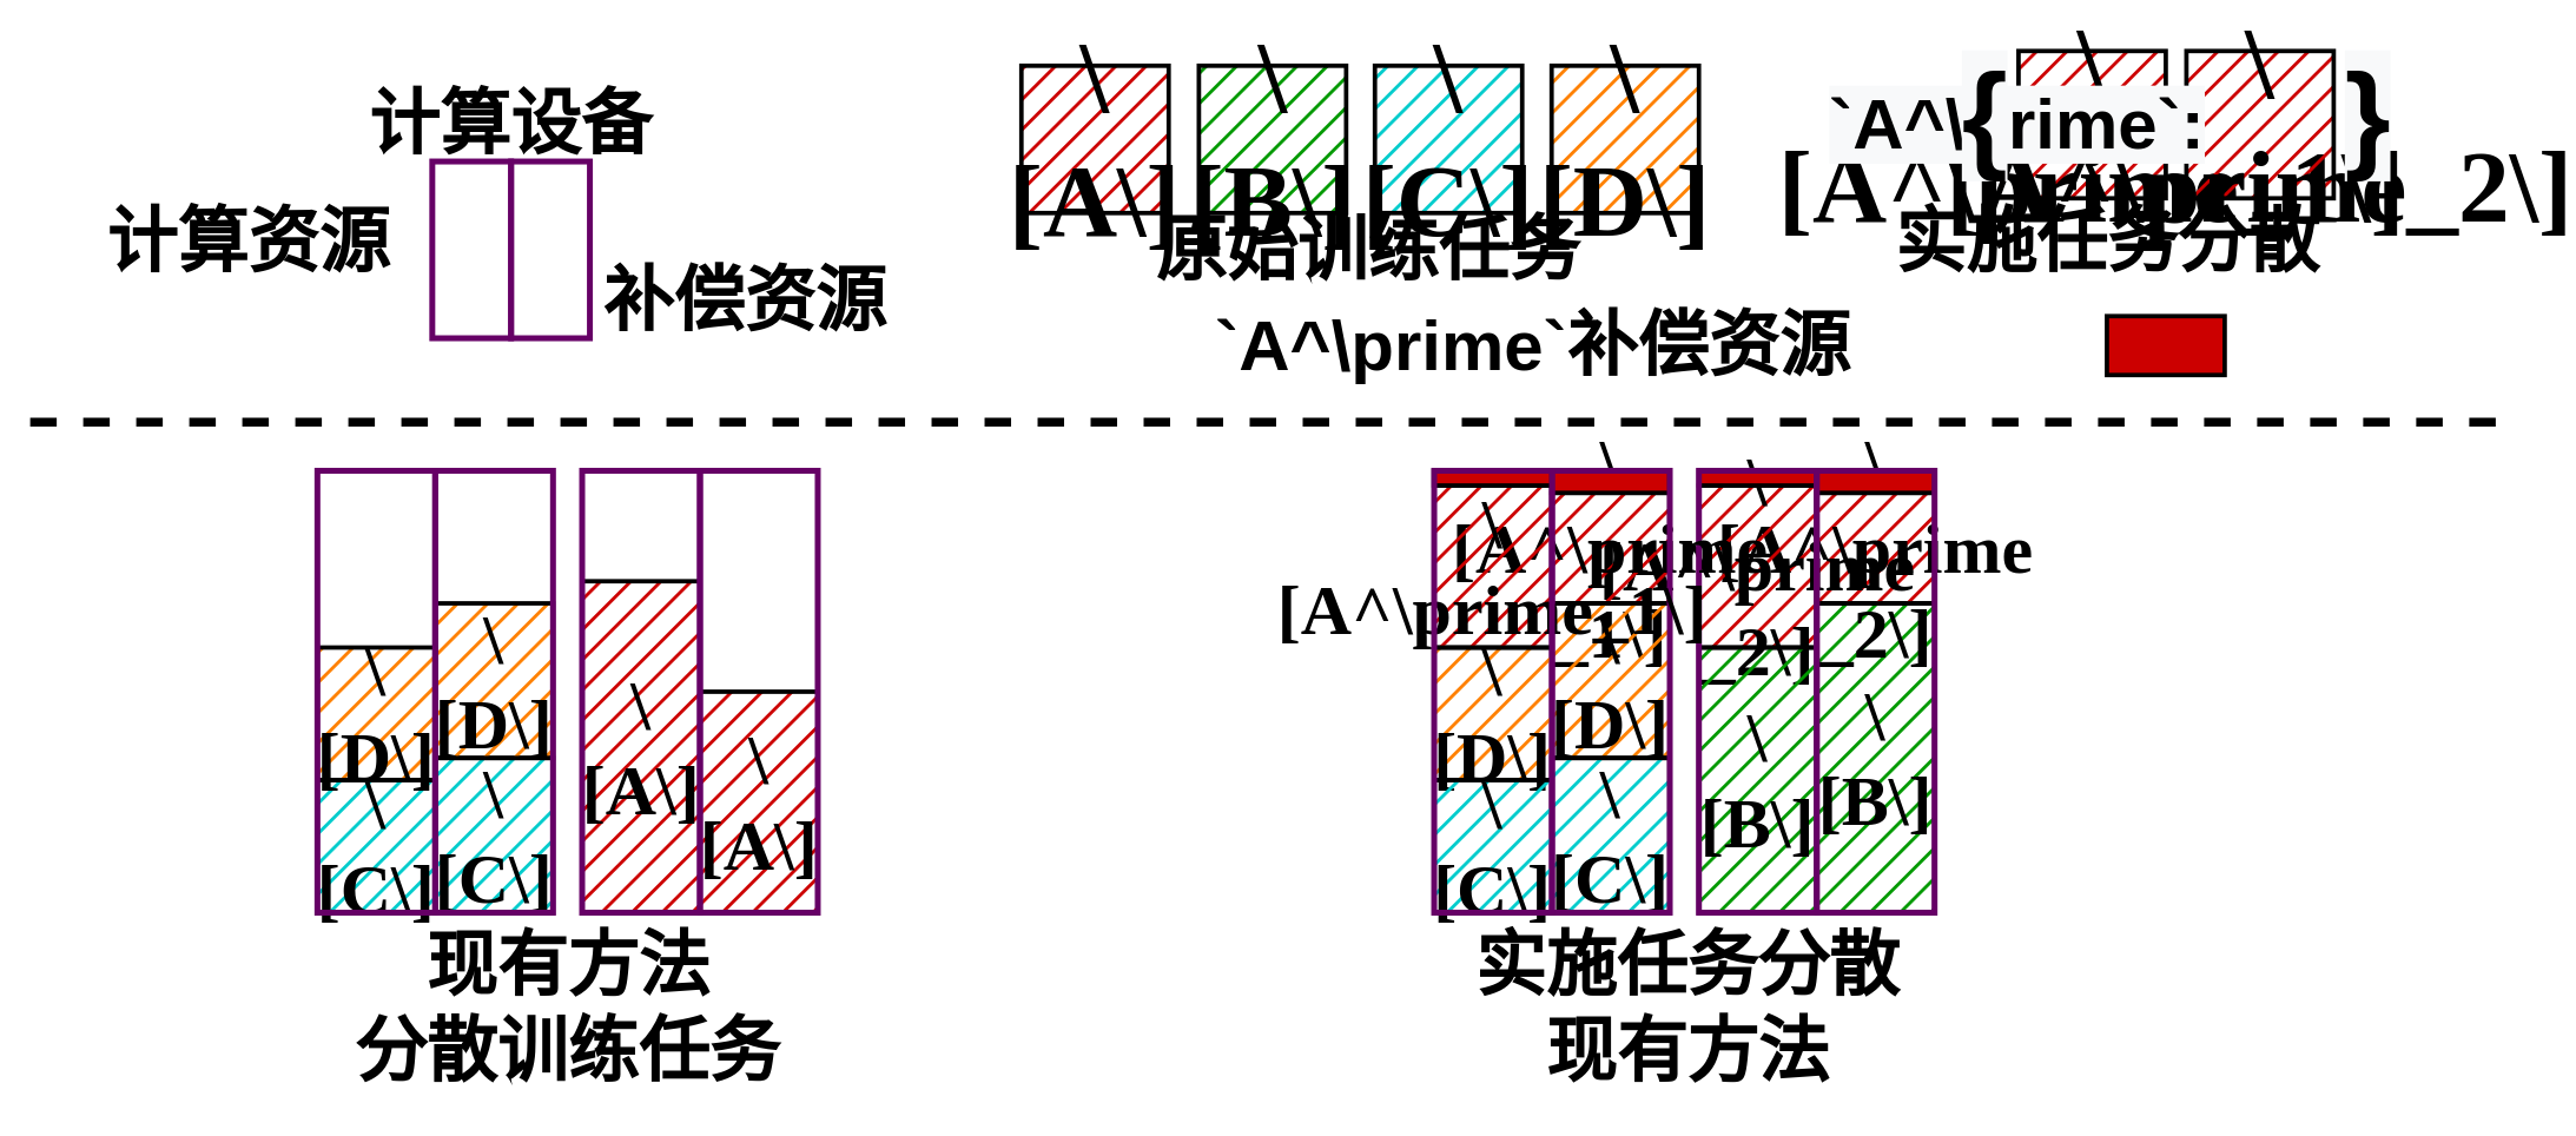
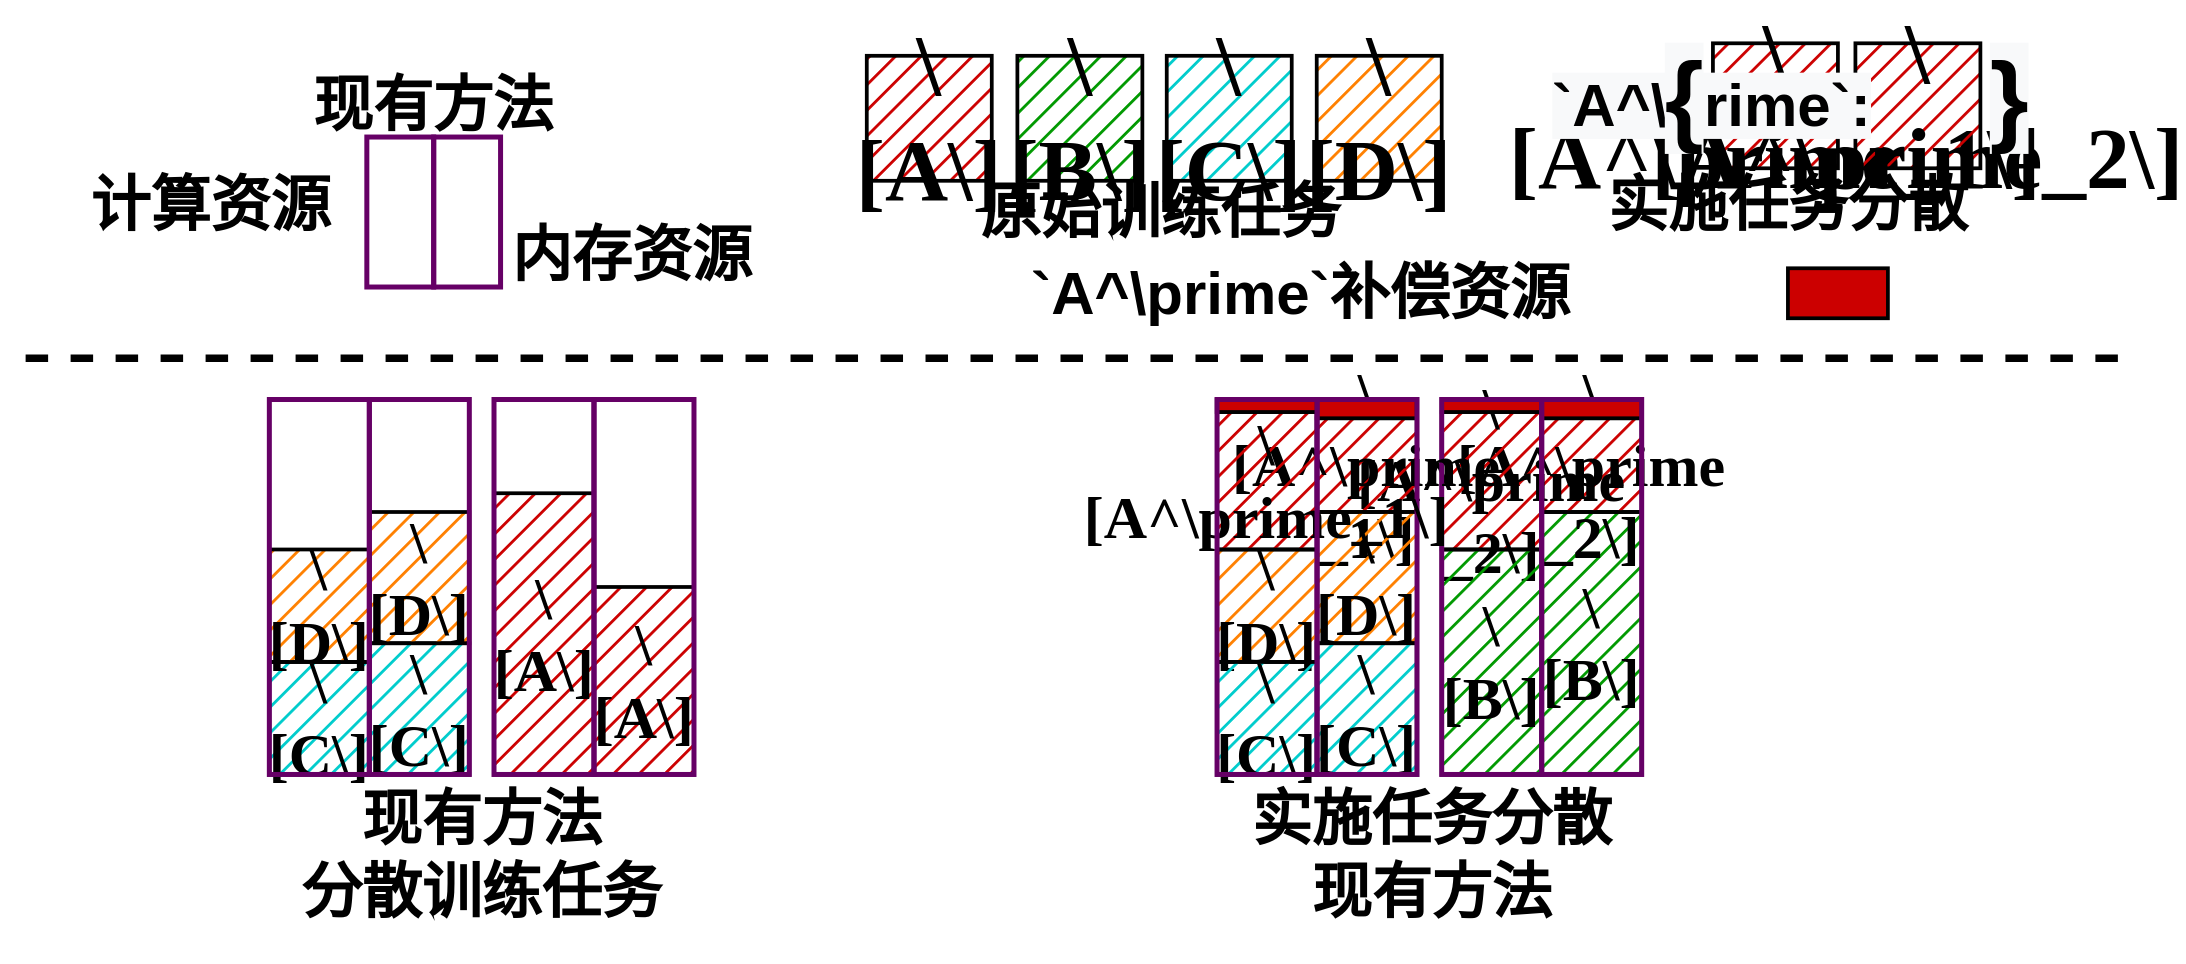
  <mxCell id="0" />
  <mxCell id="1" parent="0" />
  <mxCell id="2" value="&lt;font style=&quot;font-size: 48px;&quot;&gt;\[B\]&lt;/font&gt;" style="rounded=0;whiteSpace=wrap;html=1;strokeWidth=3;fillColor=#009900;fontColor=#000000;strokeColor=default;fillStyle=hatch;container=0;fontStyle=1;fontFamily=Arail;fontSize=48;gradientColor=none;" parent="1" vertex="1"><mxGeometry x="1233" y="405" width="80" height="210" as="geometry" /></mxCell>
  <mxCell id="3" value="\[A^\prime&lt;br&gt;_2\]" style="rounded=0;whiteSpace=wrap;html=1;strokeWidth=3;fillColor=#CC0000;fontColor=#000000;strokeColor=default;fillStyle=hatch;container=0;fontStyle=1;fontFamily=Arail;fontSize=48;gradientColor=none;" parent="1" vertex="1"><mxGeometry x="1233" y="330" width="80" height="75" as="geometry" /></mxCell>
  <mxCell id="4" value="\[A^\prime&lt;br&gt;_2\]" style="rounded=0;whiteSpace=wrap;html=1;strokeWidth=3;fillColor=#CC0000;fontColor=#000000;strokeColor=default;fillStyle=hatch;container=0;fontStyle=1;fontFamily=Arail;fontSize=48;gradientColor=none;" parent="1" vertex="1"><mxGeometry x="1153" y="325" width="80" height="110" as="geometry" /></mxCell>
  <mxCell id="5" value="&lt;font style=&quot;font-size: 48px;&quot;&gt;\[B\]&lt;/font&gt;" style="rounded=0;whiteSpace=wrap;html=1;strokeWidth=3;fillColor=#009900;fontColor=#000000;strokeColor=default;fillStyle=hatch;container=0;fontStyle=1;fontFamily=Arail;fontSize=48;gradientColor=none;" parent="1" vertex="1"><mxGeometry x="1153" y="435" width="80" height="180" as="geometry" /></mxCell>
  <mxCell id="6" value="" style="rounded=0;whiteSpace=wrap;html=1;strokeWidth=3;fillColor=#CC0000;fontColor=#000000;strokeColor=default;fillStyle=solid;container=0;fontStyle=1;fontFamily=Arail;fontSize=48;gradientColor=none;" parent="1" vertex="1"><mxGeometry x="1153" width="80" height="10" as="geometry" y="315" /></mxCell>
  <mxCell id="7" value="" style="rounded=0;whiteSpace=wrap;html=1;strokeWidth=3;fillColor=#CC0000;fontColor=#000000;strokeColor=default;fillStyle=solid;container=0;fontStyle=1;fontFamily=Arail;fontSize=48;gradientColor=none;" parent="1" vertex="1"><mxGeometry x="1233" width="80" height="15" as="geometry" y="315" /></mxCell>
  <mxCell id="8" value="" style="rounded=0;whiteSpace=wrap;html=1;strokeWidth=4;fillColor=none;strokeColor=#660066;" parent="1" vertex="1"><mxGeometry x="1233" width="80" height="300" as="geometry" y="315" /></mxCell>
  <mxCell id="9" value="" style="rounded=0;whiteSpace=wrap;html=1;strokeWidth=4;fillColor=none;strokeColor=#660066;" parent="1" vertex="1"><mxGeometry x="1153" width="80" height="300" as="geometry" y="315" /></mxCell>
  <mxCell id="10" value="&lt;font style=&quot;font-size: 48px;&quot;&gt;\[A^\prime&lt;br&gt;_1\]&lt;/font&gt;" style="rounded=0;whiteSpace=wrap;html=1;strokeWidth=3;fillColor=#CC0000;fontColor=#000000;strokeColor=default;fillStyle=hatch;container=0;fontStyle=1;fontFamily=Arail;fontSize=48;gradientColor=none;" parent="1" vertex="1"><mxGeometry x="1053" y="330" width="80" height="75" as="geometry" /></mxCell>
  <mxCell id="11" value="&lt;font style=&quot;font-size: 48px;&quot;&gt;\[D\]&lt;/font&gt;" style="rounded=0;whiteSpace=wrap;html=1;strokeWidth=3;fillColor=#FF8000;fontColor=#000000;strokeColor=default;fillStyle=hatch;container=0;fontStyle=1;fontFamily=Arail;fontSize=48;gradientColor=none;" parent="1" vertex="1"><mxGeometry x="1053.25" y="405" width="80" height="105" as="geometry" /></mxCell>
  <mxCell id="12" value="&lt;font style=&quot;font-size: 48px;&quot;&gt;\[C\]&lt;/font&gt;" style="rounded=0;whiteSpace=wrap;html=1;strokeWidth=3;fillColor=#00CCCC;fontColor=#000000;strokeColor=default;fillStyle=hatch;container=0;fontStyle=1;fontFamily=Arail;fontSize=48;gradientColor=none;" parent="1" vertex="1"><mxGeometry x="1053" y="510" width="80" height="105" as="geometry" /></mxCell>
  <mxCell id="13" value="" style="rounded=0;whiteSpace=wrap;html=1;strokeWidth=3;fillColor=#CC0000;fontColor=#000000;strokeColor=default;fillStyle=solid;container=0;fontStyle=1;fontFamily=Arail;fontSize=48;gradientColor=none;" parent="1" vertex="1"><mxGeometry x="1053" width="80" height="15" as="geometry" y="315" /></mxCell>
  <mxCell id="14" value="" style="rounded=0;whiteSpace=wrap;html=1;strokeWidth=4;fillColor=none;strokeColor=#660066;" parent="1" vertex="1"><mxGeometry x="1053.25" width="80" height="300" as="geometry" y="315" /></mxCell>
  <mxCell id="15" value="&lt;font style=&quot;font-size: 48px;&quot;&gt;\[D\]&lt;/font&gt;" style="rounded=0;whiteSpace=wrap;html=1;strokeWidth=3;fillColor=#FF8000;fontColor=#000000;strokeColor=default;fillStyle=hatch;container=0;fontStyle=1;fontFamily=Arail;fontSize=48;gradientColor=none;" parent="1" vertex="1"><mxGeometry x="973.25" y="435" width="80" height="90" as="geometry" /></mxCell>
  <mxCell id="16" value="&lt;font style=&quot;font-size: 48px;&quot;&gt;\[A^\prime_1\]&lt;/font&gt;" style="rounded=0;whiteSpace=wrap;html=1;strokeWidth=3;fillColor=#CC0000;fontColor=#000000;strokeColor=default;fillStyle=hatch;container=0;fontStyle=1;fontFamily=Arail;fontSize=48;gradientColor=none;" parent="1" vertex="1"><mxGeometry x="973.25" y="325" width="80" height="110" as="geometry" /></mxCell>
  <mxCell id="17" value="&lt;font style=&quot;font-size: 48px;&quot;&gt;\[C\]&lt;/font&gt;" style="rounded=0;whiteSpace=wrap;html=1;strokeWidth=3;fillColor=#00CCCC;fontColor=#000000;strokeColor=default;fillStyle=hatch;container=0;fontStyle=1;fontFamily=Arail;fontSize=48;gradientColor=none;" parent="1" vertex="1"><mxGeometry x="973.25" y="525" width="80" height="90" as="geometry" /></mxCell>
  <mxCell id="18" value="" style="rounded=0;whiteSpace=wrap;html=1;strokeWidth=3;fillColor=#CC0000;fontColor=#000000;strokeColor=default;fillStyle=solid;container=0;fontStyle=1;fontFamily=Arail;fontSize=48;gradientColor=none;" parent="1" vertex="1"><mxGeometry x="973" width="80" height="10" as="geometry" y="315" /></mxCell>
  <mxCell id="19" value="" style="rounded=0;whiteSpace=wrap;html=1;strokeWidth=4;fillColor=none;strokeColor=#660066;" parent="1" vertex="1"><mxGeometry x="973.25" width="80" height="300" as="geometry" y="315" /></mxCell>
  <mxCell id="20" value="&lt;font style=&quot;font-size: 48px;&quot;&gt;\[C\]&lt;/font&gt;" style="rounded=0;whiteSpace=wrap;html=1;strokeWidth=3;fillColor=#00CCCC;fontColor=#000000;strokeColor=default;fillStyle=hatch;container=0;fontStyle=1;fontFamily=Arail;fontSize=48;gradientColor=none;" parent="1" vertex="1"><mxGeometry x="295" y="510" width="80" height="105" as="geometry" /></mxCell>
  <mxCell id="21" value="&lt;font style=&quot;font-size: 48px;&quot;&gt;\[D\]&lt;/font&gt;" style="rounded=0;whiteSpace=wrap;html=1;strokeWidth=3;fillColor=#FF8000;fontColor=#000000;strokeColor=default;fillStyle=hatch;container=0;fontStyle=1;fontFamily=Arail;fontSize=48;gradientColor=none;" parent="1" vertex="1"><mxGeometry x="295" y="405" width="80" height="105" as="geometry" /></mxCell>
  <mxCell id="22" value="&lt;font style=&quot;font-size: 48px;&quot;&gt;\[A\]&lt;/font&gt;" style="rounded=0;whiteSpace=wrap;html=1;strokeWidth=3;fillColor=#CC0000;fontColor=#000000;strokeColor=default;fillStyle=hatch;container=0;fontStyle=1;fontFamily=Arail;fontSize=48;gradientColor=none;" parent="1" vertex="1"><mxGeometry x="394.75" y="390" width="80" height="225" as="geometry" /></mxCell>
  <mxCell id="23" value="&lt;font style=&quot;font-size: 48px;&quot;&gt;\[C\]&lt;/font&gt;" style="rounded=0;whiteSpace=wrap;html=1;strokeWidth=3;fillColor=#00CCCC;fontColor=#000000;strokeColor=default;fillStyle=hatch;container=0;fontStyle=1;fontFamily=Arail;fontSize=48;gradientColor=none;" parent="1" vertex="1"><mxGeometry x="215" y="525" width="80" height="90" as="geometry" /></mxCell>
  <mxCell id="24" value="&lt;font style=&quot;font-size: 48px;&quot;&gt;\[A\]&lt;/font&gt;" style="rounded=0;whiteSpace=wrap;html=1;strokeWidth=3;fillColor=#CC0000;fontColor=#000000;strokeColor=default;fillStyle=hatch;container=0;fontStyle=1;fontFamily=Arail;fontSize=48;gradientColor=none;" parent="1" vertex="1"><mxGeometry x="474.75" y="465" width="80" height="150" as="geometry" /></mxCell>
  <mxCell id="25" value="&lt;font style=&quot;font-size: 48px;&quot;&gt;\[D\]&lt;/font&gt;" style="rounded=0;whiteSpace=wrap;html=1;strokeWidth=3;fillColor=#FF8000;fontColor=#000000;strokeColor=default;fillStyle=hatch;container=0;fontStyle=1;fontFamily=Arail;fontSize=48;gradientColor=none;" parent="1" vertex="1"><mxGeometry x="215" y="435" width="80" height="90" as="geometry" /></mxCell>
  <mxCell id="26" value="" style="rounded=0;whiteSpace=wrap;html=1;strokeWidth=4;fillColor=none;strokeColor=#660066;" parent="1" vertex="1"><mxGeometry x="474.75" width="80" height="300" as="geometry" y="315" /></mxCell>
  <mxCell id="27" value="" style="rounded=0;whiteSpace=wrap;html=1;strokeWidth=4;fillColor=none;strokeColor=#660066;" parent="1" vertex="1"><mxGeometry x="394.75" width="80" height="300" as="geometry" y="315" /></mxCell>
  <mxCell id="28" value="" style="rounded=0;whiteSpace=wrap;html=1;strokeWidth=4;fillColor=none;strokeColor=#660066;" parent="1" vertex="1"><mxGeometry x="295" y="315" width="80" height="300" as="geometry" /></mxCell>
  <mxCell id="29" value="" style="rounded=0;whiteSpace=wrap;html=1;strokeWidth=4;fillColor=none;strokeColor=#660066;" parent="1" vertex="1"><mxGeometry x="215" width="80" height="300" as="geometry" y="315" /></mxCell>
  <mxCell id="30" value="" style="endArrow=none;dashed=1;html=1;rounded=0;fontSize=70;strokeColor=#000000;strokeWidth=6;" parent="1" edge="1"><mxGeometry width="50" height="50" relative="1" as="geometry"><mxPoint x="20" y="282" as="sourcePoint" /><mxPoint x="1700" y="282" as="targetPoint" /></mxGeometry></mxCell>
  <mxCell id="31" value="原始训练任务" style="text;html=1;align=center;verticalAlign=middle;resizable=0;points=[];autosize=1;strokeColor=none;fillColor=none;fontSize=48;fontStyle=1" parent="1" vertex="1"><mxGeometry x="773" y="130" width="310" height="70" as="geometry" /></mxCell>
  <mxCell id="32" value="&lt;font style=&quot;font-size: 70px;&quot;&gt;\[A\]&lt;/font&gt;" style="rounded=0;whiteSpace=wrap;html=1;strokeWidth=3;fillColor=#CC0000;fontColor=#000000;strokeColor=default;fillStyle=hatch;container=0;fontStyle=1;fontFamily=Arail;fontSize=70;labelBorderColor=none;" parent="1" vertex="1"><mxGeometry x="693" y="40" width="100" height="100" as="geometry" /></mxCell>
  <mxCell id="33" value="&lt;font style=&quot;font-size: 70px;&quot;&gt;\[B\]&lt;/font&gt;" style="rounded=0;whiteSpace=wrap;html=1;strokeWidth=3;fillColor=#009900;fontColor=#000000;strokeColor=default;fillStyle=hatch;container=0;fontStyle=1;fontFamily=Arail;fontSize=70;" parent="1" vertex="1"><mxGeometry x="813.5" y="40" width="100" height="100" as="geometry" /></mxCell>
  <mxCell id="34" value="&lt;font style=&quot;font-size: 48px;&quot;&gt;现有方法&lt;br&gt;分散训练任务&lt;br style=&quot;font-size: 48px;&quot;&gt;&lt;/font&gt;" style="text;html=1;align=center;verticalAlign=middle;resizable=0;points=[];autosize=1;strokeColor=none;fillColor=none;fontStyle=1;fontSize=48;" parent="1" vertex="1"><mxGeometry x="180" y="615" width="410" height="130" as="geometry" /></mxCell>
  <mxCell id="35" value="&lt;font style=&quot;font-size: 70px;&quot;&gt;\[C\]&lt;/font&gt;" style="rounded=0;whiteSpace=wrap;html=1;strokeWidth=3;fillColor=#00CCCC;fontColor=#000000;strokeColor=default;fillStyle=hatch;container=0;fontStyle=1;fontFamily=Arail;fontSize=70;" parent="1" vertex="1"><mxGeometry x="933" y="40" width="100" height="100" as="geometry" /></mxCell>
- <mxCell id="36" value="计算设备" style="text;html=1;align=center;verticalAlign=middle;resizable=0;points=[];autosize=1;strokeColor=none;fillColor=none;fontSize=48;fontStyle=1" parent="1" vertex="1"><mxGeometry x="236.499" y="45.001" width="220" height="70" as="geometry" /></mxCell>
+ <mxCell id="36" value="现有方法" style="text;html=1;align=center;verticalAlign=middle;resizable=0;points=[];autosize=1;strokeColor=none;fillColor=none;fontSize=48;fontStyle=1" parent="1" vertex="1"><mxGeometry x="236.499" y="45.001" width="220" height="70" as="geometry" /></mxCell>
  <mxCell id="37" value="计算资源" style="text;html=1;align=center;verticalAlign=middle;resizable=0;points=[];autosize=1;strokeColor=none;fillColor=none;fontSize=48;fontStyle=1" parent="1" vertex="1"><mxGeometry x="57.999" y="125.001" width="220" height="70" as="geometry" /></mxCell>
- <mxCell id="38" value="补偿资源" style="text;html=1;align=center;verticalAlign=middle;resizable=0;points=[];autosize=1;strokeColor=none;fillColor=none;fontSize=48;fontStyle=1" parent="1" vertex="1"><mxGeometry x="394.999" y="165.001" width="220" height="70" as="geometry" /></mxCell>
+ <mxCell id="38" value="内存资源" style="text;html=1;align=center;verticalAlign=middle;resizable=0;points=[];autosize=1;strokeColor=none;fillColor=none;fontSize=48;fontStyle=1" parent="1" vertex="1"><mxGeometry x="394.999" y="165.001" width="220" height="70" as="geometry" /></mxCell>
  <mxCell id="39" value="实施任务分散&lt;br&gt;现有方法" style="text;html=1;align=center;verticalAlign=middle;resizable=0;points=[];autosize=1;strokeColor=none;fillColor=none;fontStyle=1;fontSize=48;" parent="1" vertex="1"><mxGeometry x="940" y="615" width="410" height="130" as="geometry" /></mxCell>
  <mxCell id="40" value="" style="group" parent="1" vertex="1" connectable="0"><mxGeometry x="293" y="105" width="107" height="120" as="geometry" /></mxCell>
  <mxCell id="41" value="" style="rounded=0;whiteSpace=wrap;html=1;strokeWidth=4;fillColor=none;strokeColor=#660066;" parent="40" vertex="1"><mxGeometry width="53.5" height="120" as="geometry" /></mxCell>
  <mxCell id="42" value="" style="rounded=0;whiteSpace=wrap;html=1;strokeWidth=4;fillColor=none;strokeColor=#660066;" parent="40" vertex="1"><mxGeometry x="53.5" width="53.5" height="120" as="geometry" /></mxCell>
  <mxCell id="43" value="&lt;font style=&quot;font-size: 70px;&quot;&gt;\[D\]&lt;/font&gt;" style="rounded=0;whiteSpace=wrap;html=1;strokeWidth=3;fillColor=#FF8000;fontColor=#000000;strokeColor=default;fillStyle=hatch;container=0;fontStyle=1;fontFamily=Arail;fontSize=70;" parent="1" vertex="1"><mxGeometry x="1053" y="40" width="100" height="100" as="geometry" /></mxCell>
  <mxCell id="44" value="`A^\prime`补偿资源" style="text;html=1;align=center;verticalAlign=middle;resizable=0;points=[];autosize=1;strokeColor=none;fillColor=none;fontSize=48;fontStyle=1" parent="1" vertex="1"><mxGeometry x="815" y="195" width="450" height="70" as="geometry" /></mxCell>
  <mxCell id="45" value="" style="rounded=0;whiteSpace=wrap;html=1;strokeWidth=3;fillColor=#CC0000;fontColor=#000000;strokeColor=default;fillStyle=solid;container=0;fontStyle=1;fontFamily=Arail;fontSize=70;labelBorderColor=none;" parent="1" vertex="1"><mxGeometry x="1430" y="210" width="80" height="40" as="geometry" /></mxCell>
  <mxCell id="46" value="实施任务分散" style="text;html=1;align=center;verticalAlign=middle;resizable=0;points=[];autosize=1;strokeColor=none;fillColor=none;fontSize=48;fontStyle=1" parent="1" vertex="1"><mxGeometry x="1275" y="125" width="310" height="70" as="geometry" /></mxCell>
  <mxCell id="47" value="&lt;font style=&quot;font-size: 70px;&quot;&gt;\[A^\prime_1\]&lt;/font&gt;" style="rounded=0;whiteSpace=wrap;html=1;strokeWidth=3;fillColor=#CC0000;fontColor=#000000;strokeColor=default;fillStyle=hatch;container=0;fontStyle=1;fontFamily=Arail;fontSize=70;labelBorderColor=none;" parent="1" vertex="1"><mxGeometry x="1370" y="30" width="100" height="100" as="geometry" /></mxCell>
  <mxCell id="48" value="\[A^\prime_2\]" style="rounded=0;whiteSpace=wrap;html=1;strokeWidth=3;fillColor=#CC0000;fontColor=#000000;strokeColor=default;fillStyle=hatch;container=0;fontStyle=1;fontFamily=Arail;fontSize=70;labelBorderColor=none;" parent="1" vertex="1"><mxGeometry x="1484" y="30" width="100" height="100" as="geometry" /></mxCell>
  <mxCell id="49" value="&lt;span style=&quot;color: rgb(0, 0, 0); font-family: Helvetica; font-size: 48px; font-style: normal; font-variant-ligatures: normal; font-variant-caps: normal; font-weight: 700; letter-spacing: normal; orphans: 2; text-align: center; text-indent: 0px; text-transform: none; widows: 2; word-spacing: 0px; -webkit-text-stroke-width: 0px; background-color: rgb(248, 249, 250); text-decoration-thickness: initial; text-decoration-style: initial; text-decoration-color: initial; float: none; display: inline !important;&quot;&gt;`A^\prime`:&lt;/span&gt;" style="text;whiteSpace=wrap;html=1;" parent="1" vertex="1"><mxGeometry x="1240" y="45" width="130" height="80" as="geometry" /></mxCell>
  <mxCell id="50" value="&lt;span style=&quot;color: rgb(0, 0, 0); font-family: Helvetica; font-size: 80px; font-style: normal; font-variant-ligatures: normal; font-variant-caps: normal; font-weight: 700; letter-spacing: normal; orphans: 2; text-align: center; text-indent: 0px; text-transform: none; widows: 2; word-spacing: 0px; -webkit-text-stroke-width: 0px; background-color: rgb(248, 249, 250); text-decoration-thickness: initial; text-decoration-style: initial; text-decoration-color: initial; float: none; display: inline !important;&quot;&gt;}&lt;/span&gt;" style="text;whiteSpace=wrap;html=1;fontSize=80;" parent="1" vertex="1"><mxGeometry x="1590" y="20" width="30" height="80" as="geometry" /></mxCell>
  <mxCell id="51" value="&lt;span style=&quot;color: rgb(0, 0, 0); font-family: Helvetica; font-size: 80px; font-style: normal; font-variant-ligatures: normal; font-variant-caps: normal; font-weight: 700; letter-spacing: normal; orphans: 2; text-align: center; text-indent: 0px; text-transform: none; widows: 2; word-spacing: 0px; -webkit-text-stroke-width: 0px; background-color: rgb(248, 249, 250); text-decoration-thickness: initial; text-decoration-style: initial; text-decoration-color: initial; float: none; display: inline !important;&quot;&gt;{&lt;/span&gt;" style="text;whiteSpace=wrap;html=1;fontSize=80;" parent="1" vertex="1"><mxGeometry x="1330" y="20" width="30" height="80" as="geometry" /></mxCell>
